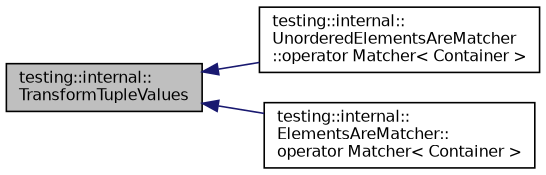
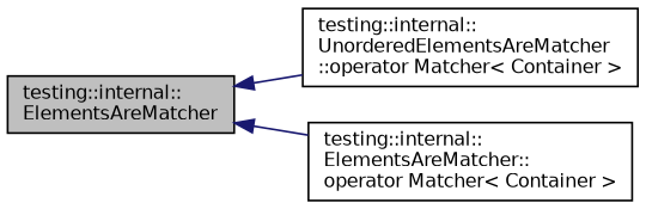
  digraph {
    rankdir=LR
    node [color=black fillcolor=white fontname=Helvetica fontsize=10 shape=record style=filled]
    edge [color=midnightblue dir=back fontname=Helvetica fontsize=10 labelfontname=Helvetica labelfontsize=10 style=solid]
-   n1 [fillcolor=grey75 fontcolor=black height=0.2 label="testing::internal::\lTransformTupleValues" width=0.4]
+   n1 [fillcolor=grey75 fontcolor=black height=0.2 label="testing::internal::\lElementsAreMatcher" width=0.4]
    n2 [height=0.2 label="testing::internal::\lUnorderedElementsAreMatcher\l::operator Matcher\< Container \>" width=0.4]
    n3 [height=0.2 label="testing::internal::\lElementsAreMatcher::\loperator Matcher\< Container \>" width=0.4]
    n1 -> n2
    n1 -> n3
  }
